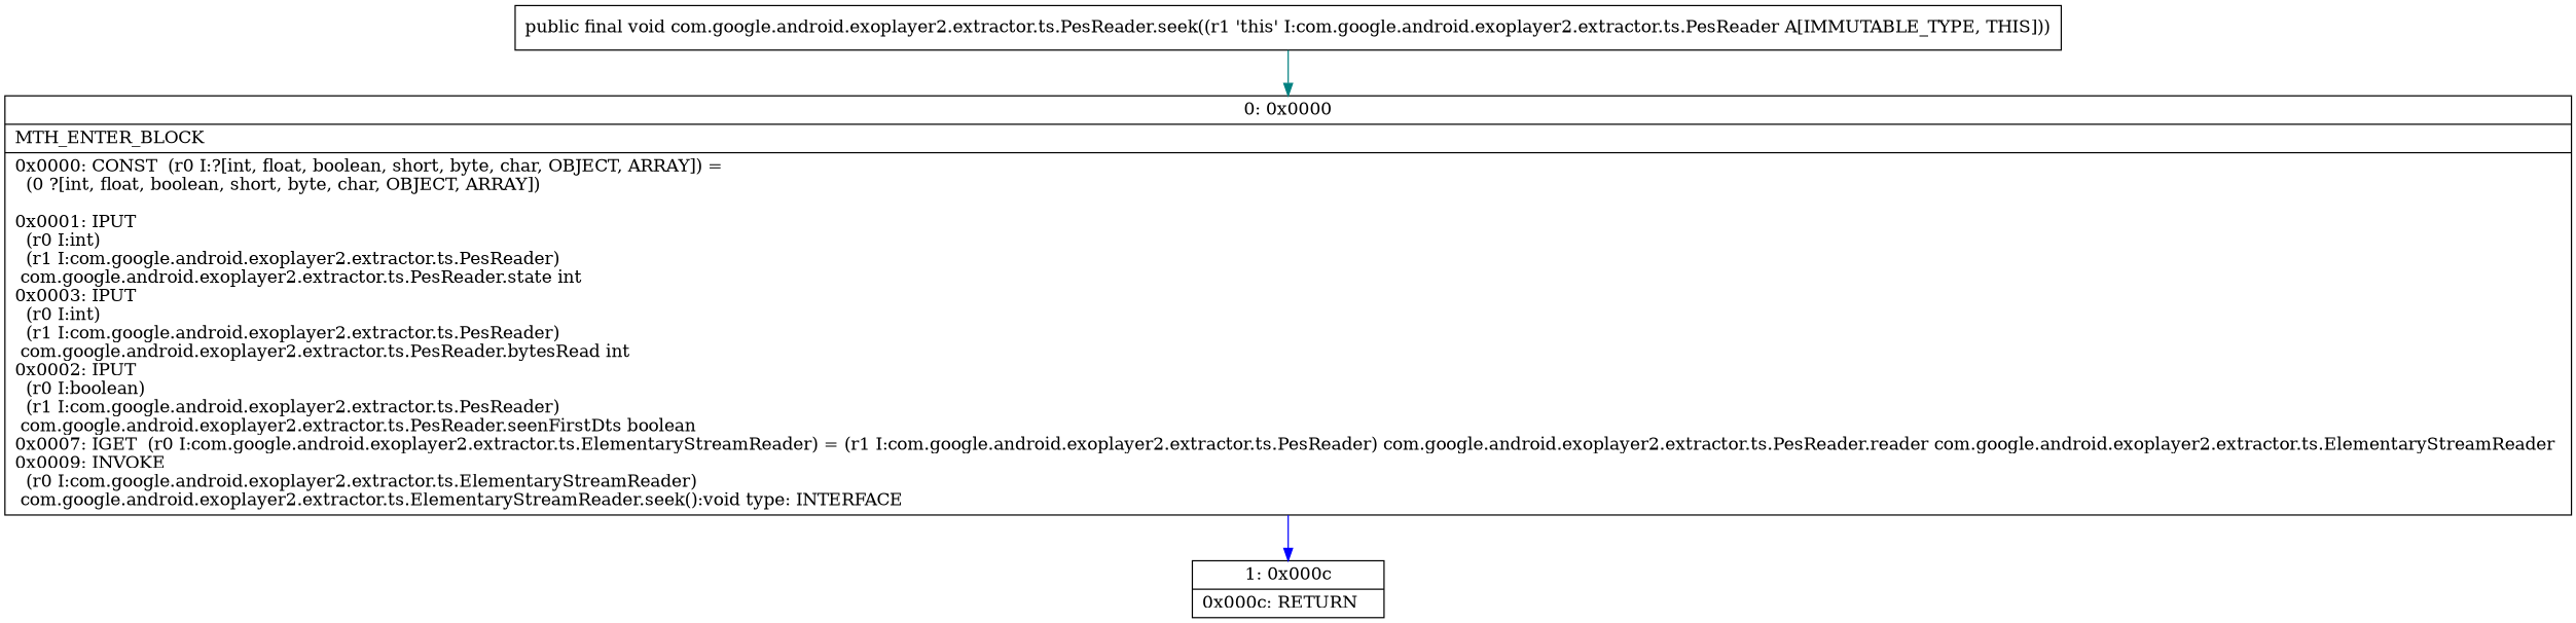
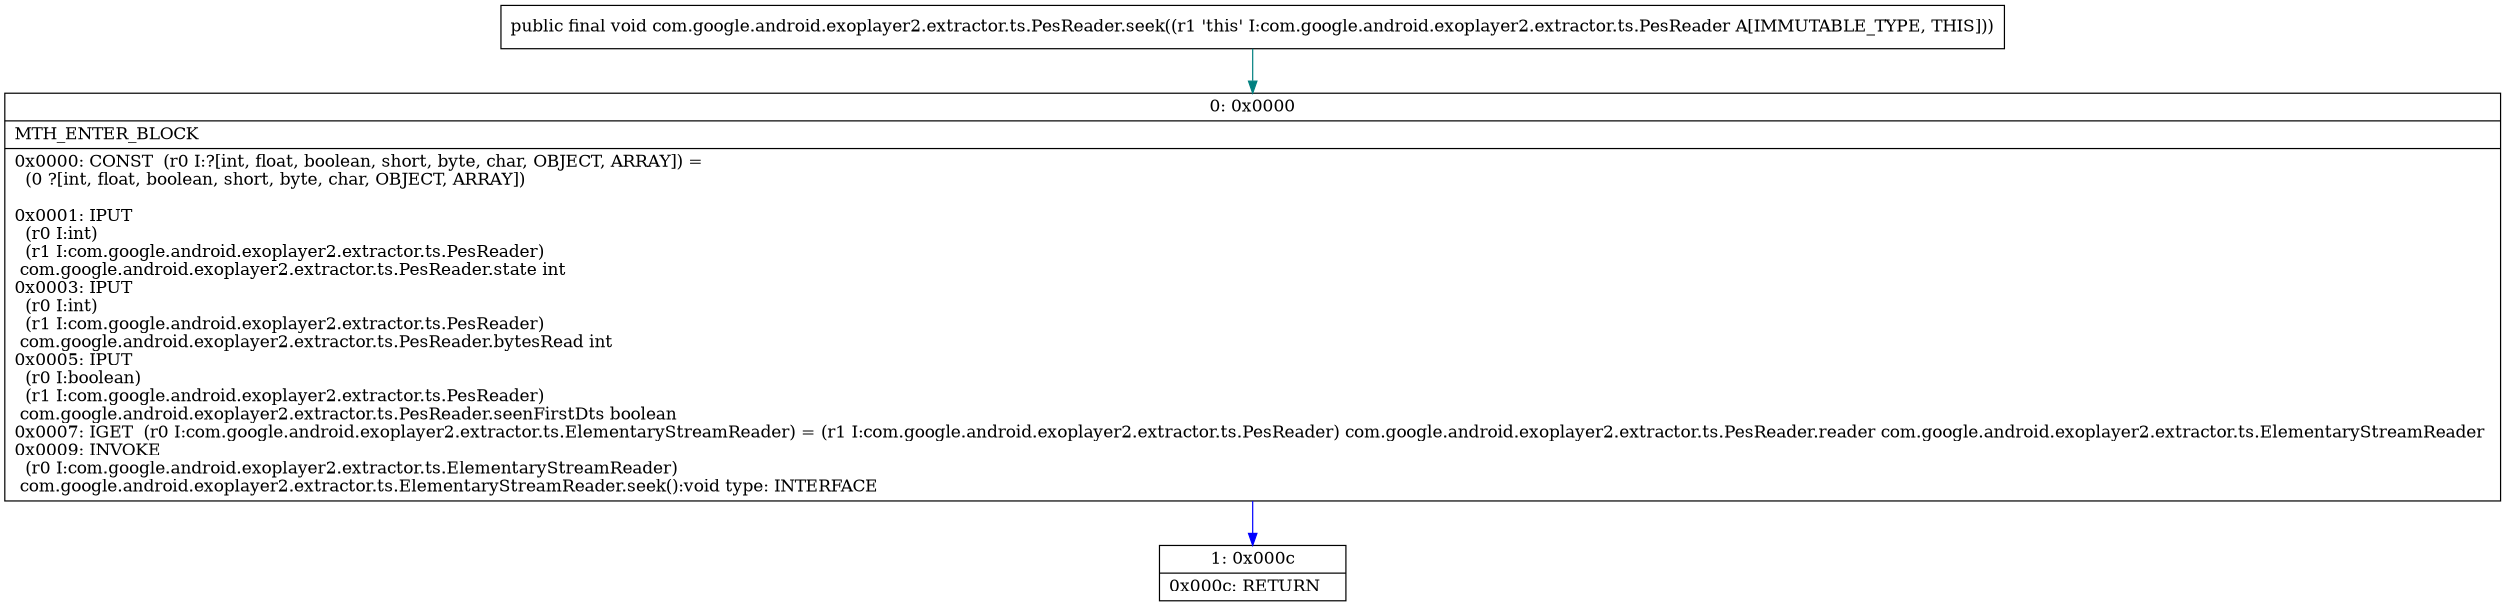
  digraph {
    node [shape=record]
-   n1 [label="{0\:\ 0x0000|MTH_ENTER_BLOCK\l|0x0000: CONST  (r0 I:?[int, float, boolean, short, byte, char, OBJECT, ARRAY]) = \l  (0 ?[int, float, boolean, short, byte, char, OBJECT, ARRAY])\l \l0x0001: IPUT  \l  (r0 I:int)\l  (r1 I:com.google.android.exoplayer2.extractor.ts.PesReader)\l com.google.android.exoplayer2.extractor.ts.PesReader.state int \l0x0003: IPUT  \l  (r0 I:int)\l  (r1 I:com.google.android.exoplayer2.extractor.ts.PesReader)\l com.google.android.exoplayer2.extractor.ts.PesReader.bytesRead int \l0x0002: IPUT  \l  (r0 I:boolean)\l  (r1 I:com.google.android.exoplayer2.extractor.ts.PesReader)\l com.google.android.exoplayer2.extractor.ts.PesReader.seenFirstDts boolean \l0x0007: IGET  (r0 I:com.google.android.exoplayer2.extractor.ts.ElementaryStreamReader) = (r1 I:com.google.android.exoplayer2.extractor.ts.PesReader) com.google.android.exoplayer2.extractor.ts.PesReader.reader com.google.android.exoplayer2.extractor.ts.ElementaryStreamReader \l0x0009: INVOKE  \l  (r0 I:com.google.android.exoplayer2.extractor.ts.ElementaryStreamReader)\l com.google.android.exoplayer2.extractor.ts.ElementaryStreamReader.seek():void type: INTERFACE \l}"]
+   n1 [label="{0\:\ 0x0000|MTH_ENTER_BLOCK\l|0x0000: CONST  (r0 I:?[int, float, boolean, short, byte, char, OBJECT, ARRAY]) = \l  (0 ?[int, float, boolean, short, byte, char, OBJECT, ARRAY])\l \l0x0001: IPUT  \l  (r0 I:int)\l  (r1 I:com.google.android.exoplayer2.extractor.ts.PesReader)\l com.google.android.exoplayer2.extractor.ts.PesReader.state int \l0x0003: IPUT  \l  (r0 I:int)\l  (r1 I:com.google.android.exoplayer2.extractor.ts.PesReader)\l com.google.android.exoplayer2.extractor.ts.PesReader.bytesRead int \l0x0005: IPUT  \l  (r0 I:boolean)\l  (r1 I:com.google.android.exoplayer2.extractor.ts.PesReader)\l com.google.android.exoplayer2.extractor.ts.PesReader.seenFirstDts boolean \l0x0007: IGET  (r0 I:com.google.android.exoplayer2.extractor.ts.ElementaryStreamReader) = (r1 I:com.google.android.exoplayer2.extractor.ts.PesReader) com.google.android.exoplayer2.extractor.ts.PesReader.reader com.google.android.exoplayer2.extractor.ts.ElementaryStreamReader \l0x0009: INVOKE  \l  (r0 I:com.google.android.exoplayer2.extractor.ts.ElementaryStreamReader)\l com.google.android.exoplayer2.extractor.ts.ElementaryStreamReader.seek():void type: INTERFACE \l}"]
    n2 [label="{1\:\ 0x000c|0x000c: RETURN   \l}"]
    n3 [label="{public final void com.google.android.exoplayer2.extractor.ts.PesReader.seek((r1 'this' I:com.google.android.exoplayer2.extractor.ts.PesReader A[IMMUTABLE_TYPE, THIS])) }"]
    n1 -> n2 [color=blue]
    n3 -> n1 [color=teal]
  }
